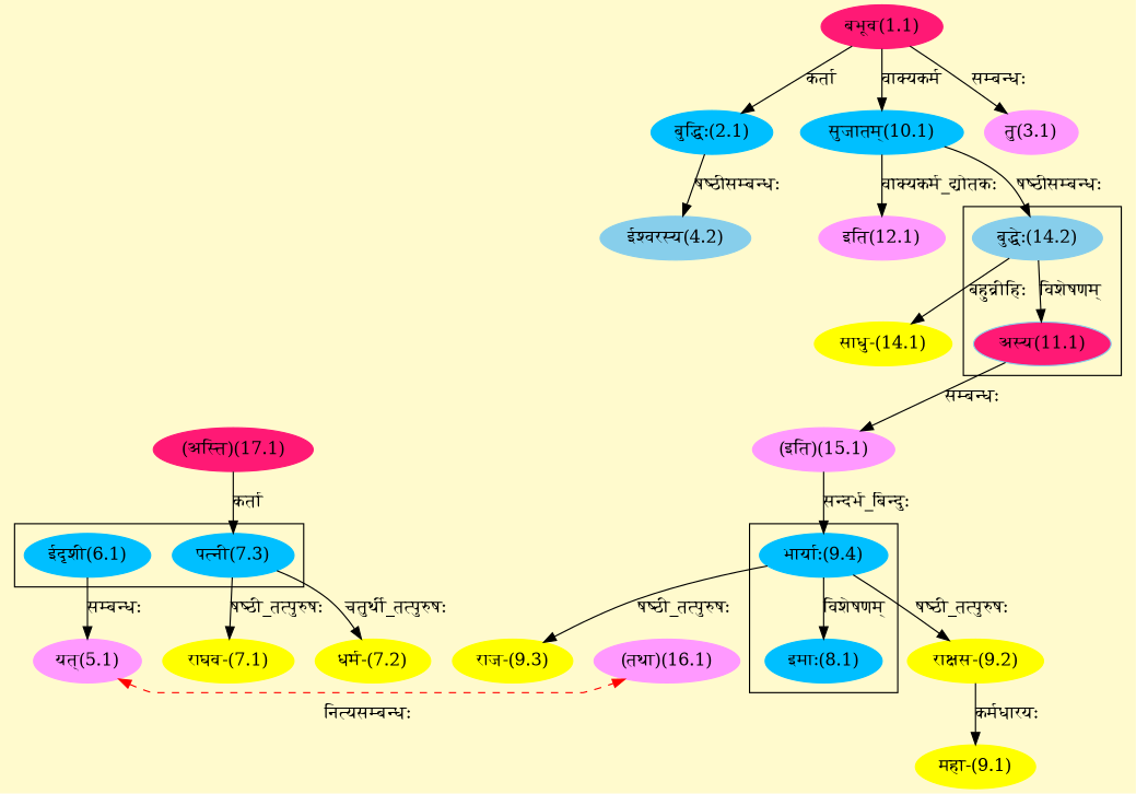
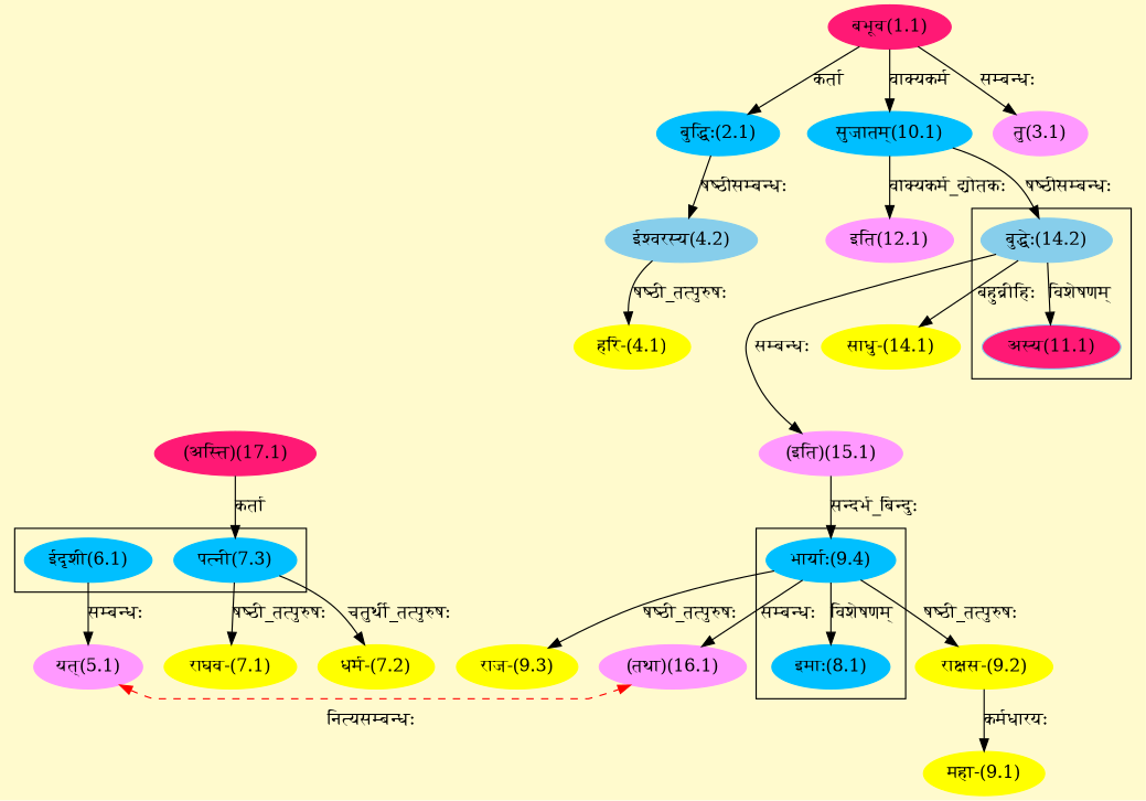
  digraph {
    bgcolor=lemonchiffon1
    compound=true
    rankdir=BT
    node [color="#FFFF00" style=filled]
    edge [dir=back]
    n1 [color="#FF99FF" label="यत्(5.1)"]
    n2 [color="#FF99FF" label="(तथा)(16.1)"]
    n3 [color="#00BFFF" label="ईदृशी(6.1)"]
    n4 [color="#00BFFF" label="पत्नी(7.3)"]
    n5 [color="#00BFFF" label="इमाः(8.1)"]
    n6 [color="#00BFFF" label="भार्याः(9.4)"]
    n7 [color="#87CEEB" fillcolor="#FF1975" label="अस्य(11.1)"]
    n8 [color="#87CEEB" label="बुद्धेः(14.2)"]
    n9 [color="#FF1975" label="(अस्ति)(17.1)"]
    n10 [color="#FF99FF" label="(इति)(15.1)"]
    n11 [color="#00BFFF" label="सुजातम्(10.1)"]
    n12 [color="#FF1975" label="बभूव(1.1)"]
    n13 [color="#00BFFF" label="बुद्धिः(2.1)"]
    n14 [color="#FF99FF" label="तु(3.1)"]
+   n15 [label="हरि-(4.1)"]
    n16 [color="#87CEEB" label="ईश्वरस्य(4.2)"]
    n17 [label="राघव-(7.1)"]
    n18 [label="धर्म-(7.2)"]
    n19 [label="महा-(9.1)"]
    n20 [label="राक्षस-(9.2)"]
    n21 [label="राज-(9.3)"]
    n22 [color="#FF99FF" label="इति(12.1)"]
    n23 [label="साधु-(14.1)"]
    subgraph sub_1 {
      rank=same
      n1
      n2
    }
    subgraph cluster_2 {
      n3
      n4
    }
    subgraph cluster_3 {
      n5
      n6
    }
    subgraph cluster_4 {
      n7
      n8
    }
    n1 -> n2 [color=red dir=both label="नित्यसम्बन्धः" style=dashed]
    n1 -> n3 [label="सम्बन्धः"]
+   n2 -> n6 [label="सम्बन्धः"]
    n4 -> n9 [label="कर्ता"]
    n5 -> n6 [label="विशेषणम्"]
    n6 -> n10 [label="सन्दर्भ_बिन्दुः"]
    n7 -> n8 [label="विशेषणम्"]
    n8 -> n11 [label="षष्ठीसम्बन्धः"]
-   n10 -> n7 [label="सम्बन्धः"]
+   n10 -> n8 [label="सम्बन्धः"]
    n11 -> n12 [label="वाक्यकर्म"]
    n13 -> n12 [label="कर्ता"]
    n14 -> n12 [label="सम्बन्धः"]
+   n15 -> n16 [label="षष्ठी_तत्पुरुषः"]
    n16 -> n13 [label="षष्ठीसम्बन्धः"]
    n17 -> n4 [label="षष्ठी_तत्पुरुषः"]
    n18 -> n4 [label="चतुर्थी_तत्पुरुषः"]
    n19 -> n20 [label="कर्मधारयः"]
    n20 -> n6 [label="षष्ठी_तत्पुरुषः"]
    n21 -> n6 [label="षष्ठी_तत्पुरुषः"]
    n22 -> n11 [label="वाक्यकर्म_द्योतकः"]
    n23 -> n8 [label="बहुव्रीहिः"]
  }
